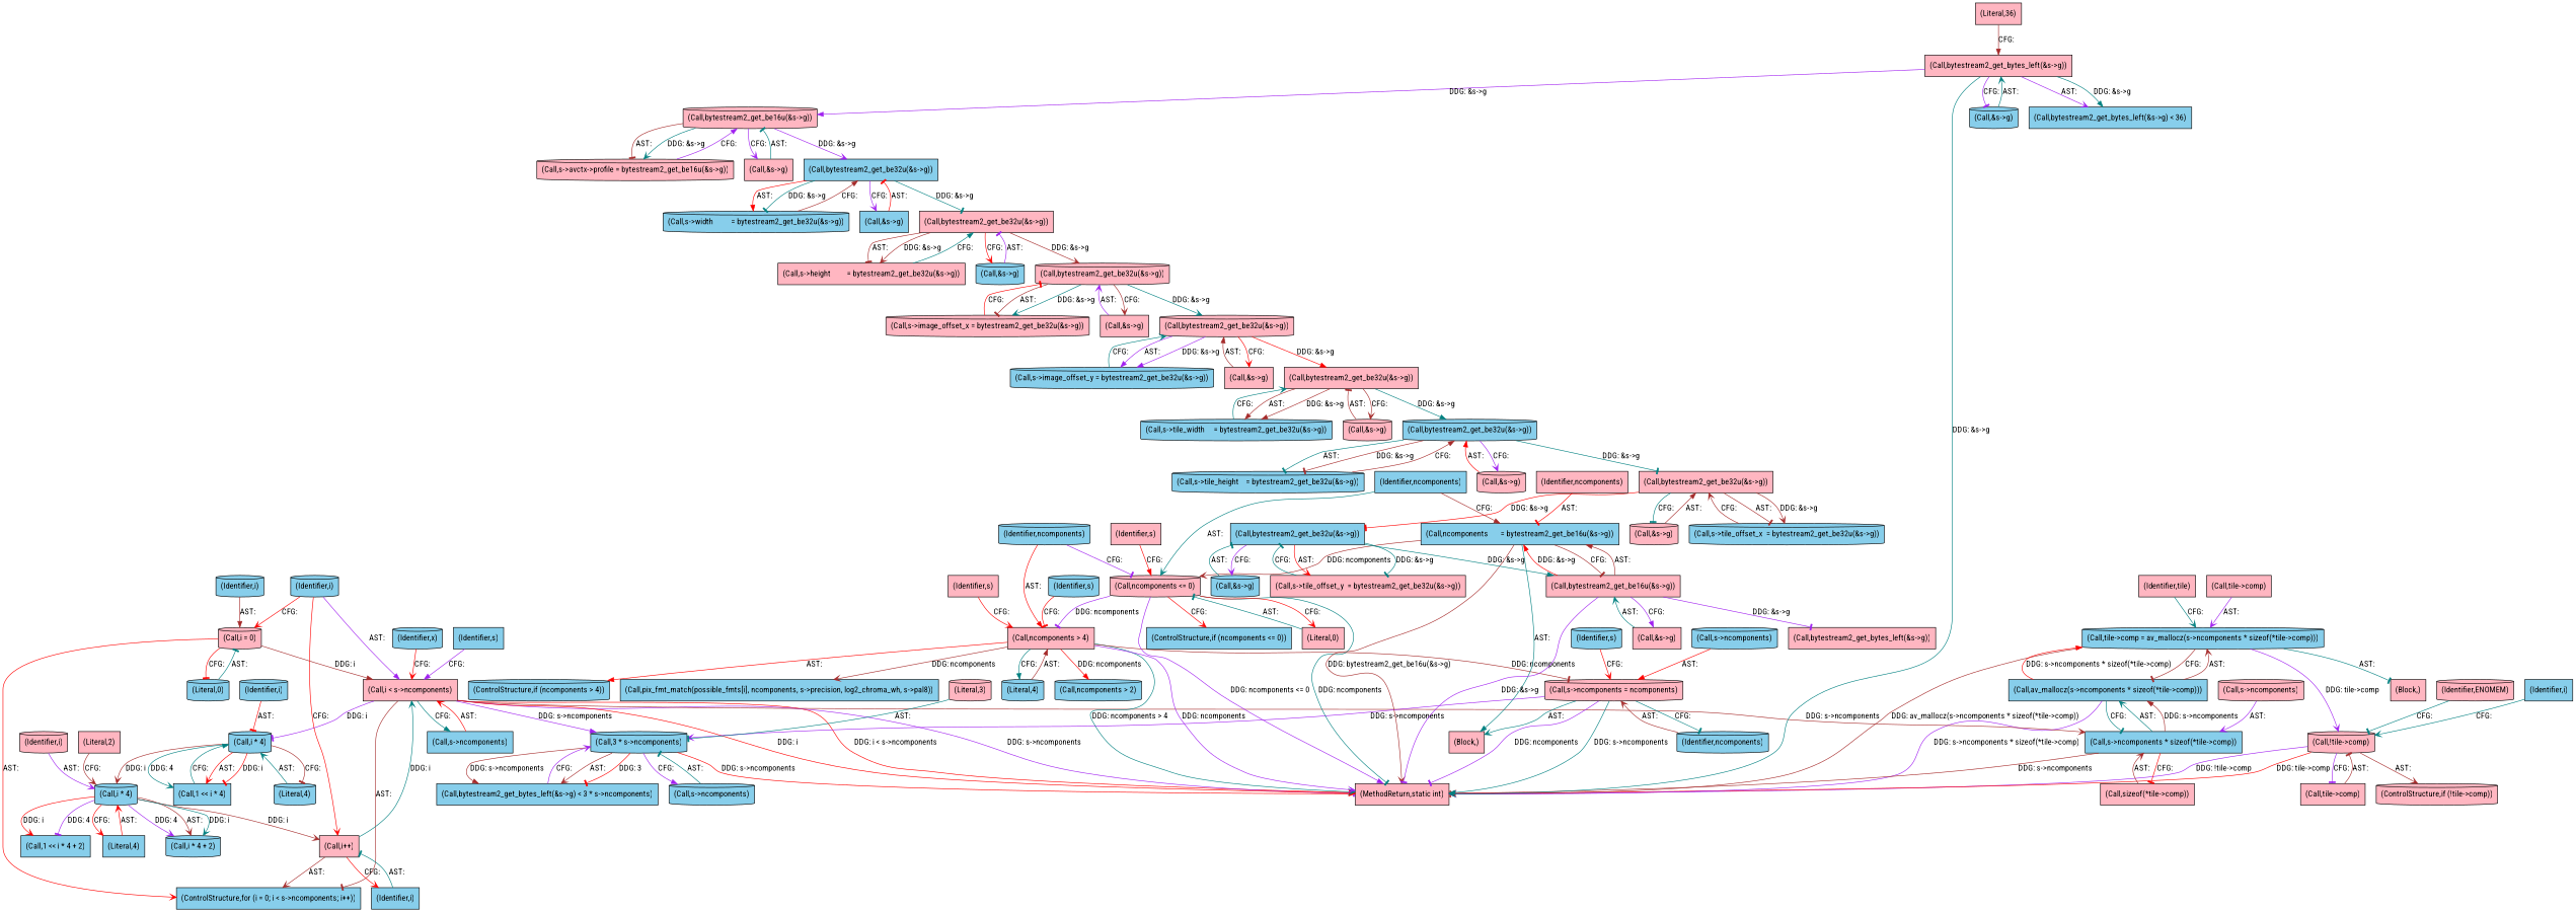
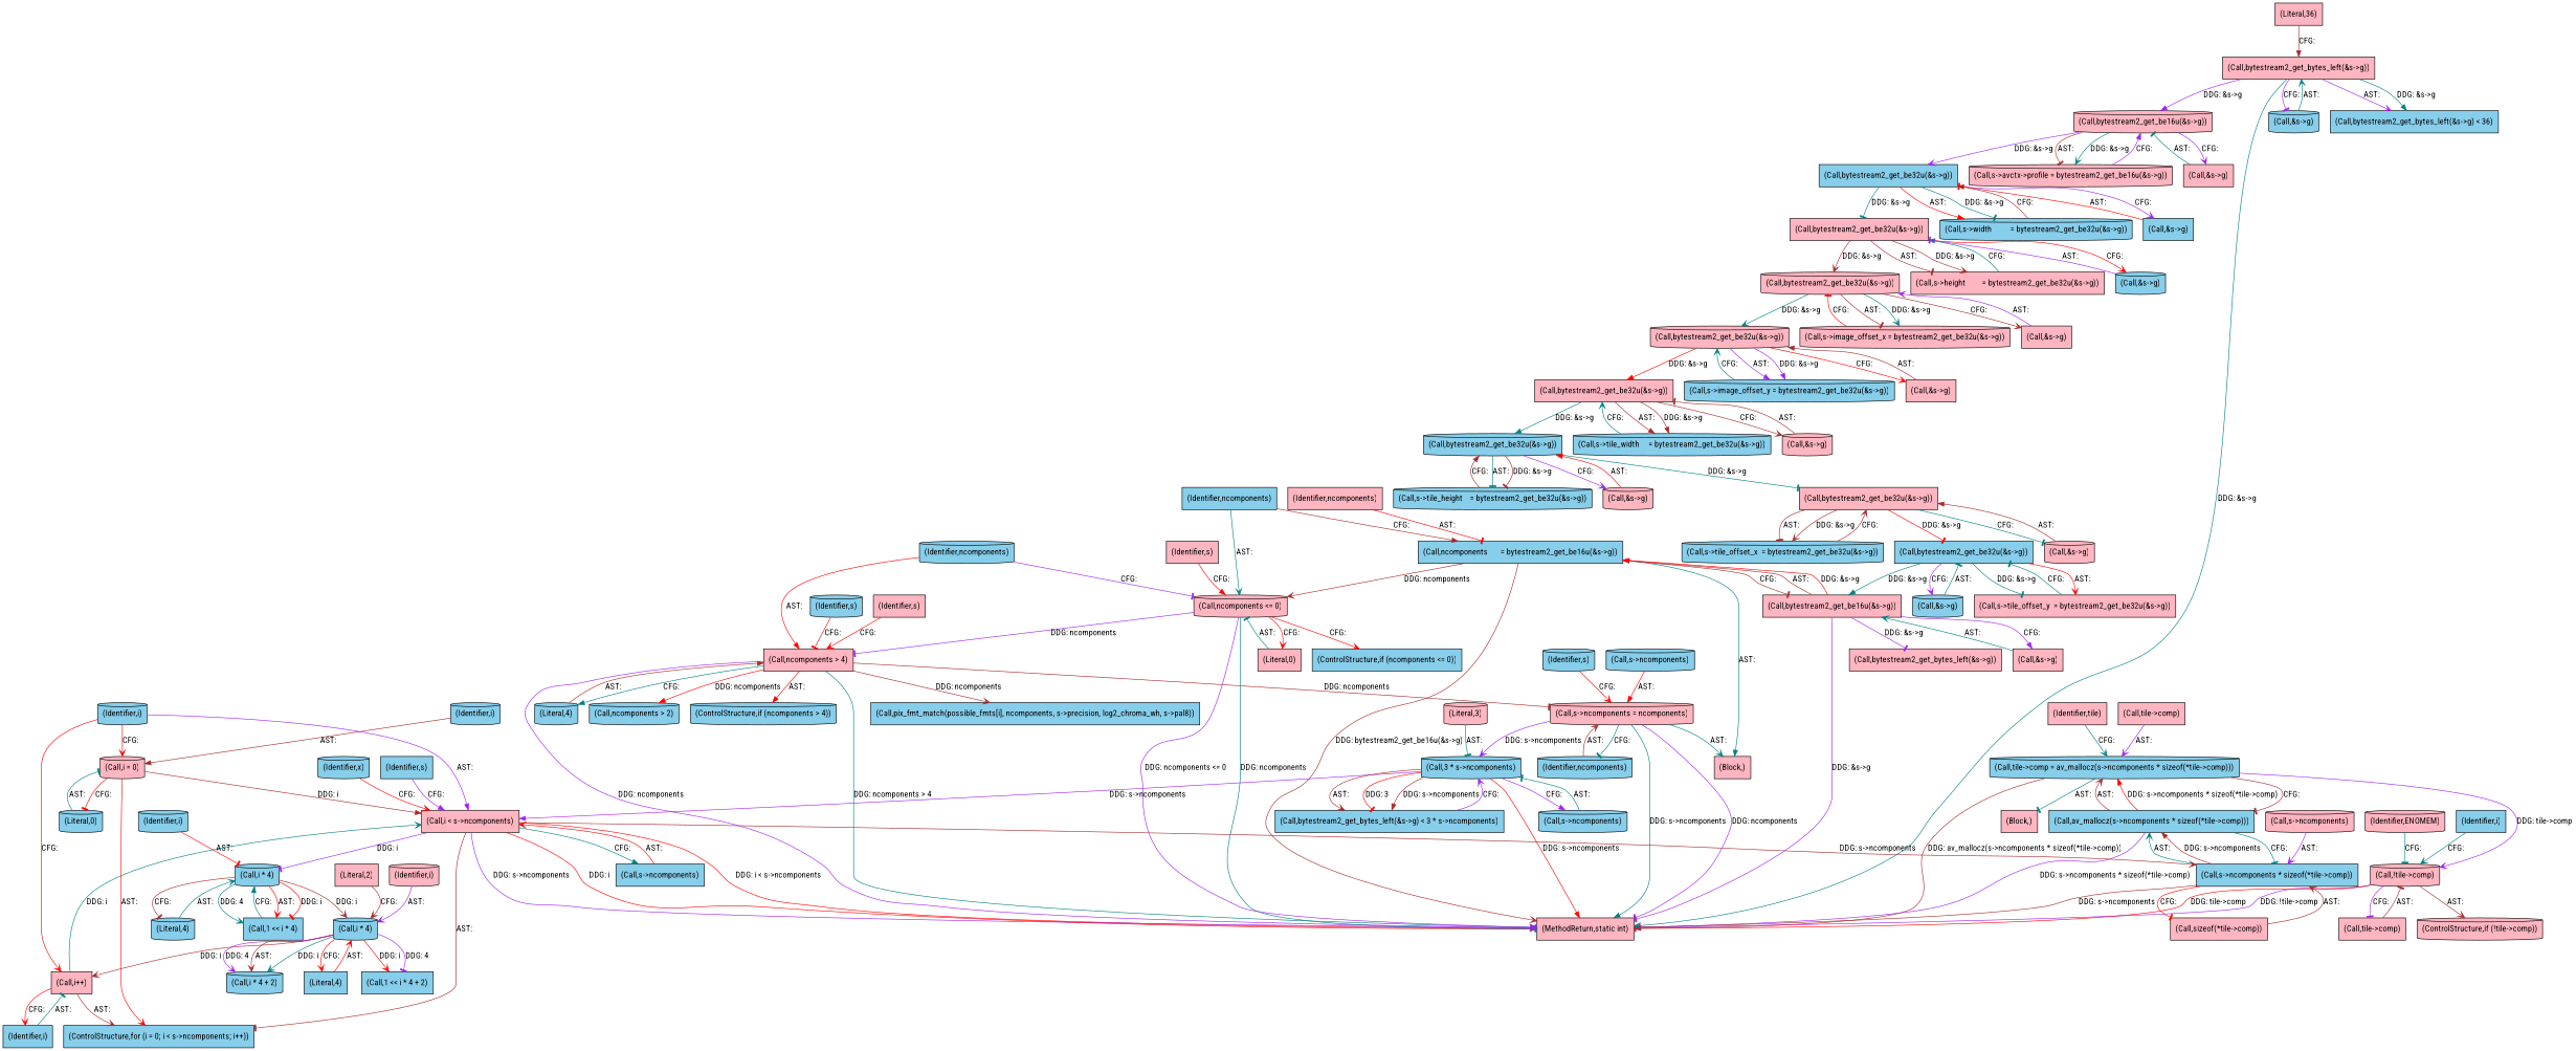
  digraph {
    fontname="Roboto Condensed"
    node [fillcolor=skyblue fontname="Roboto Condensed" shape=box style=filled]
    edge [arrowhead=vee color=brown fontname="Roboto Condensed"]
    n1 [fillcolor=lightpink label="(Call,!tile->comp)" shape=cylinder]
    n2 [fillcolor=lightpink label="(Call,tile->comp)"]
    n3 [fillcolor=lightpink label="(MethodReturn,static int)"]
    n4 [fillcolor=lightpink label="(ControlStructure,if (!tile->comp))" shape=cylinder]
    n5 [label="(Call,tile->comp = av_mallocz(s->ncomponents * sizeof(*tile->comp)))" shape=cylinder]
    n6 [label="(Call,av_mallocz(s->ncomponents * sizeof(*tile->comp)))"]
    n7 [fillcolor=lightpink label="(Block,)"]
    n8 [label="(Call,s->ncomponents * sizeof(*tile->comp))"]
    n9 [fillcolor=lightpink label="(Call,sizeof(*tile->comp))"]
    n10 [fillcolor=lightpink label="(Call,i < s->ncomponents)"]
    n11 [label="(Call,i * 4)" shape=cylinder]
    n12 [label="(Call,s->ncomponents)"]
    n13 [label="(ControlStructure,for (i = 0; i < s->ncomponents; i++))"]
    n14 [label="(Call,i * 4)" shape=cylinder]
    n15 [label="(Call,1 << i * 4)"]
    n16 [label="(Literal,4)" shape=cylinder]
    n17 [fillcolor=lightpink label="(Call,i++)"]
    n18 [label="(Identifier,i)"]
    n19 [label="(Call,i * 4 + 2)" shape=cylinder]
    n20 [label="(Call,1 << i * 4 + 2)"]
    n21 [label="(Literal,4)"]
    n22 [fillcolor=lightpink label="(Call,i = 0)" shape=cylinder]
    n23 [label="(Literal,0)" shape=cylinder]
    n24 [label="(Call,3 * s->ncomponents)" shape=cylinder]
    n25 [label="(Call,bytestream2_get_bytes_left(&s->g) < 3 * s->ncomponents)"]
    n26 [label="(Call,s->ncomponents)" shape=cylinder]
    n27 [fillcolor=lightpink label="(Call,s->ncomponents = ncomponents)" shape=cylinder]
    n28 [fillcolor=lightpink label="(Block,)"]
    n29 [label="(Identifier,ncomponents)" shape=cylinder]
    n30 [fillcolor=lightpink label="(Call,ncomponents > 4)"]
    n31 [label="(Call,pix_fmt_match(possible_fmts[i], ncomponents, s->precision, log2_chroma_wh, s->pal8))"]
    n32 [label="(Literal,4)" shape=cylinder]
    n33 [label="(Call,ncomponents > 2)" shape=cylinder]
    n34 [label="(ControlStructure,if (ncomponents > 4))" shape=cylinder]
    n35 [fillcolor=lightpink label="(Call,ncomponents <= 0)" shape=cylinder]
    n36 [fillcolor=lightpink label="(Literal,0)"]
    n37 [label="(ControlStructure,if (ncomponents <= 0))"]
    n38 [label="(Call,ncomponents       = bytestream2_get_be16u(&s->g))"]
    n39 [fillcolor=lightpink label="(Call,bytestream2_get_be16u(&s->g))"]
    n40 [fillcolor=lightpink label="(Call,bytestream2_get_bytes_left(&s->g))"]
    n41 [fillcolor=lightpink label="(Call,&s->g)"]
    n42 [label="(Call,bytestream2_get_be32u(&s->g))"]
    n43 [label="(Call,&s->g)" shape=cylinder]
    n44 [fillcolor=lightpink label="(Call,s->tile_offset_y  = bytestream2_get_be32u(&s->g))"]
    n45 [fillcolor=lightpink label="(Call,bytestream2_get_be32u(&s->g))"]
    n46 [label="(Call,s->tile_offset_x  = bytestream2_get_be32u(&s->g))" shape=cylinder]
    n47 [fillcolor=lightpink label="(Call,&s->g)" shape=cylinder]
    n48 [label="(Call,bytestream2_get_be32u(&s->g))" shape=cylinder]
    n49 [fillcolor=lightpink label="(Call,&s->g)" shape=cylinder]
    n50 [label="(Call,s->tile_height    = bytestream2_get_be32u(&s->g))" shape=cylinder]
    n51 [fillcolor=lightpink label="(Call,bytestream2_get_be32u(&s->g))"]
    n52 [fillcolor=lightpink label="(Call,&s->g)" shape=cylinder]
    n53 [label="(Call,s->tile_width     = bytestream2_get_be32u(&s->g))" shape=cylinder]
    n54 [fillcolor=lightpink label="(Call,bytestream2_get_be32u(&s->g))" shape=cylinder]
    n55 [fillcolor=lightpink label="(Call,&s->g)"]
    n56 [label="(Call,s->image_offset_y = bytestream2_get_be32u(&s->g))" shape=cylinder]
    n57 [fillcolor=lightpink label="(Call,bytestream2_get_be32u(&s->g))" shape=cylinder]
    n58 [fillcolor=lightpink label="(Call,&s->g)"]
    n59 [fillcolor=lightpink label="(Call,s->image_offset_x = bytestream2_get_be32u(&s->g))" shape=cylinder]
    n60 [fillcolor=lightpink label="(Call,bytestream2_get_be32u(&s->g))"]
    n61 [fillcolor=lightpink label="(Call,s->height         = bytestream2_get_be32u(&s->g))"]
    n62 [label="(Call,&s->g)" shape=cylinder]
    n63 [label="(Call,bytestream2_get_be32u(&s->g))"]
    n64 [label="(Call,s->width          = bytestream2_get_be32u(&s->g))" shape=cylinder]
    n65 [label="(Call,&s->g)"]
    n66 [fillcolor=lightpink label="(Call,bytestream2_get_be16u(&s->g))" shape=cylinder]
    n67 [fillcolor=lightpink label="(Call,s->avctx->profile = bytestream2_get_be16u(&s->g))" shape=cylinder]
    n68 [fillcolor=lightpink label="(Call,&s->g)"]
    n69 [fillcolor=lightpink label="(Call,bytestream2_get_bytes_left(&s->g))"]
    n70 [label="(Call,&s->g)" shape=cylinder]
    n71 [label="(Call,bytestream2_get_bytes_left(&s->g) < 36)"]
    n72 [label="(Identifier,i)" shape=cylinder]
    n73 [label="(Identifier,i)" shape=cylinder]
    n74 [label="(Identifier,s)"]
    n75 [fillcolor=lightpink label="(Literal,36)"]
    n76 [label="(Identifier,i)" shape=cylinder]
    n77 [fillcolor=lightpink label="(Identifier,s)"]
    n78 [fillcolor=lightpink label="(Literal,2)"]
    n79 [label="(Identifier,ncomponents)"]
    n80 [fillcolor=lightpink label="(Identifier,i)" shape=cylinder]
    n81 [fillcolor=lightpink label="(Call,s->ncomponents)" shape=cylinder]
    n82 [fillcolor=lightpink label="(Identifier,tile)"]
    n83 [fillcolor=lightpink label="(Literal,3)" shape=cylinder]
    n84 [label="(Identifier,x)" shape=cylinder]
    n85 [fillcolor=lightpink label="(Identifier,s)"]
    n86 [fillcolor=lightpink label="(Identifier,ENOMEM)" shape=cylinder]
    n87 [label="(Identifier,ncomponents)" shape=cylinder]
    n88 [fillcolor=lightpink label="(Identifier,ncomponents)"]
    n89 [fillcolor=lightpink label="(Call,tile->comp)"]
    n90 [label="(Identifier,s)" shape=cylinder]
    n91 [label="(Identifier,s)" shape=cylinder]
    n92 [label="(Identifier,i)"]
    n93 [label="(Call,s->ncomponents)" shape=cylinder]
    n1 -> n2 [arrowhead=tee color=purple label="CFG: "]
    n1 -> n3 [arrowhead=normal color=purple label="DDG: !tile->comp"]
    n1 -> n3 [arrowhead=normal color=red label="DDG: tile->comp"]
    n1 -> n4 [label="AST: "]
    n2 -> n1 [arrowhead=tee label="AST: "]
    n5 -> n1 [color=purple label="DDG: tile->comp"]
    n5 -> n3 [arrowhead=tee label="DDG: av_mallocz(s->ncomponents * sizeof(*tile->comp))"]
    n5 -> n6 [arrowhead=tee label="CFG: "]
    n5 -> n7 [arrowhead=tee color=teal label="AST: "]
    n6 -> n3 [color=purple label="DDG: s->ncomponents * sizeof(*tile->comp)"]
    n6 -> n5 [label="AST: "]
    n6 -> n5 [arrowhead=normal color=red label="DDG: s->ncomponents * sizeof(*tile->comp)"]
    n6 -> n8 [arrowhead=tee color=teal label="CFG: "]
    n8 -> n3 [label="DDG: s->ncomponents"]
    n8 -> n6 [color=teal label="AST: "]
    n8 -> n6 [arrowhead=normal label="DDG: s->ncomponents"]
    n8 -> n9 [arrowhead=tee color=red label="CFG: "]
    n9 -> n8 [label="AST: "]
    n10 -> n3 [color=red label="DDG: i < s->ncomponents"]
    n10 -> n3 [arrowhead=tee color=purple label="DDG: s->ncomponents"]
    n10 -> n3 [arrowhead=normal color=red label="DDG: i"]
    n10 -> n8 [label="DDG: s->ncomponents"]
    n10 -> n11 [arrowhead=tee color=purple label="DDG: i"]
    n10 -> n12 [arrowhead=normal color=teal label="CFG: "]
    n10 -> n13 [arrowhead=tee label="AST: "]
    n11 -> n14 [label="DDG: i"]
    n11 -> n15 [color=red label="AST: "]
    n11 -> n15 [arrowhead=tee color=red label="DDG: i"]
    n11 -> n15 [color=teal label="DDG: 4"]
    n11 -> n16 [arrowhead=tee label="CFG: "]
    n12 -> n10 [color=red label="AST: "]
    n14 -> n17 [label="DDG: i"]
    n14 -> n19 [label="AST: "]
    n14 -> n19 [color=teal label="DDG: i"]
    n14 -> n19 [color=purple label="DDG: 4"]
    n14 -> n20 [color=red label="DDG: i"]
    n14 -> n20 [arrowhead=tee color=purple label="DDG: 4"]
    n14 -> n21 [color=red label="CFG: "]
    n15 -> n11 [arrowhead=normal color=teal label="CFG: "]
    n16 -> n11 [color=teal label="AST: "]
    n17 -> n10 [color=teal label="DDG: i"]
    n17 -> n13 [label="AST: "]
    n17 -> n18 [color=red label="CFG: "]
    n18 -> n17 [arrowhead=tee color=teal label="AST: "]
    n21 -> n14 [color=red label="AST: "]
    n22 -> n10 [arrowhead=normal label="DDG: i"]
    n22 -> n13 [color=red label="AST: "]
    n22 -> n23 [arrowhead=tee color=red label="CFG: "]
    n23 -> n22 [arrowhead=tee color=teal label="AST: "]
    n24 -> n3 [arrowhead=normal color=red label="DDG: s->ncomponents"]
-   n10 -> n24 [arrowhead=normal color=purple label="DDG: s->ncomponents"]
+   n24 -> n10 [arrowhead=normal color=purple label="DDG: s->ncomponents"]
    n24 -> n25 [label="AST: "]
    n24 -> n25 [arrowhead=tee color=red label="DDG: 3"]
    n24 -> n25 [arrowhead=normal label="DDG: s->ncomponents"]
    n24 -> n26 [arrowhead=normal color=purple label="CFG: "]
    n25 -> n24 [color=purple label="CFG: "]
    n26 -> n24 [arrowhead=tee color=teal label="AST: "]
    n27 -> n3 [arrowhead=tee color=purple label="DDG: ncomponents"]
    n27 -> n3 [arrowhead=normal color=teal label="DDG: s->ncomponents"]
    n27 -> n24 [color=purple label="DDG: s->ncomponents"]
    n27 -> n28 [color=teal label="AST: "]
    n27 -> n29 [arrowhead=tee color=teal label="CFG: "]
    n29 -> n27 [label="AST: "]
    n30 -> n3 [color=teal label="DDG: ncomponents > 4"]
    n30 -> n3 [color=purple label="DDG: ncomponents"]
    n30 -> n27 [arrowhead=tee label="DDG: ncomponents"]
    n30 -> n31 [label="DDG: ncomponents"]
    n30 -> n32 [arrowhead=normal color=teal label="CFG: "]
    n30 -> n33 [arrowhead=normal color=red label="DDG: ncomponents"]
    n30 -> n34 [arrowhead=normal color=red label="AST: "]
    n32 -> n30 [arrowhead=normal label="AST: "]
    n35 -> n3 [arrowhead=tee color=teal label="DDG: ncomponents"]
    n35 -> n3 [arrowhead=normal color=purple label="DDG: ncomponents <= 0"]
    n35 -> n30 [arrowhead=tee color=purple label="DDG: ncomponents"]
    n35 -> n36 [color=red label="CFG: "]
    n35 -> n37 [color=red label="CFG: "]
    n36 -> n35 [arrowhead=tee color=teal label="AST: "]
    n38 -> n3 [label="DDG: bytestream2_get_be16u(&s->g)"]
    n38 -> n28 [arrowhead=normal color=teal label="AST: "]
    n38 -> n35 [label="DDG: ncomponents"]
    n38 -> n39 [arrowhead=tee label="CFG: "]
    n39 -> n3 [arrowhead=tee color=purple label="DDG: &s->g"]
    n39 -> n38 [arrowhead=normal label="AST: "]
    n39 -> n38 [arrowhead=normal color=red label="DDG: &s->g"]
    n39 -> n40 [arrowhead=tee color=purple label="DDG: &s->g"]
    n39 -> n41 [arrowhead=normal color=purple label="CFG: "]
    n41 -> n39 [color=teal label="AST: "]
    n42 -> n39 [arrowhead=normal color=teal label="DDG: &s->g"]
    n42 -> n43 [color=purple label="CFG: "]
    n42 -> n44 [color=red label="AST: "]
    n42 -> n44 [arrowhead=tee color=teal label="DDG: &s->g"]
    n43 -> n42 [arrowhead=tee color=teal label="AST: "]
    n44 -> n42 [arrowhead=tee color=teal label="CFG: "]
    n45 -> n42 [arrowhead=tee color=red label="DDG: &s->g"]
    n45 -> n46 [arrowhead=tee label="AST: "]
    n45 -> n46 [label="DDG: &s->g"]
    n45 -> n47 [arrowhead=tee color=teal label="CFG: "]
    n46 -> n45 [label="CFG: "]
    n47 -> n45 [arrowhead=normal label="AST: "]
    n48 -> n45 [arrowhead=tee color=teal label="DDG: &s->g"]
    n48 -> n49 [color=purple label="CFG: "]
    n48 -> n50 [arrowhead=tee color=teal label="AST: "]
    n48 -> n50 [arrowhead=tee label="DDG: &s->g"]
    n49 -> n48 [arrowhead=normal color=red label="AST: "]
    n50 -> n48 [arrowhead=normal label="CFG: "]
    n51 -> n48 [arrowhead=normal color=teal label="DDG: &s->g"]
    n51 -> n52 [label="CFG: "]
    n51 -> n53 [arrowhead=normal label="AST: "]
    n51 -> n53 [arrowhead=normal label="DDG: &s->g"]
    n52 -> n51 [arrowhead=tee label="AST: "]
    n53 -> n51 [color=teal label="CFG: "]
    n54 -> n51 [arrowhead=normal color=red label="DDG: &s->g"]
    n54 -> n55 [color=red label="CFG: "]
    n54 -> n56 [arrowhead=normal color=purple label="AST: "]
    n54 -> n56 [arrowhead=normal color=purple label="DDG: &s->g"]
    n55 -> n54 [arrowhead=normal label="AST: "]
    n56 -> n54 [color=teal label="CFG: "]
    n57 -> n54 [color=teal label="DDG: &s->g"]
    n57 -> n58 [label="CFG: "]
    n57 -> n59 [arrowhead=tee label="AST: "]
    n57 -> n59 [color=teal label="DDG: &s->g"]
    n58 -> n57 [color=purple label="AST: "]
    n59 -> n57 [arrowhead=tee color=red label="CFG: "]
    n60 -> n57 [label="DDG: &s->g"]
    n60 -> n61 [arrowhead=tee label="AST: "]
    n60 -> n61 [label="DDG: &s->g"]
    n60 -> n62 [color=red label="CFG: "]
    n61 -> n60 [arrowhead=normal color=teal label="CFG: "]
    n62 -> n60 [arrowhead=tee color=purple label="AST: "]
    n63 -> n60 [arrowhead=tee color=teal label="DDG: &s->g"]
    n63 -> n64 [arrowhead=normal color=red label="AST: "]
    n63 -> n64 [arrowhead=tee color=teal label="DDG: &s->g"]
    n63 -> n65 [color=purple label="CFG: "]
    n64 -> n63 [arrowhead=normal label="CFG: "]
    n65 -> n63 [arrowhead=tee color=red label="AST: "]
    n66 -> n63 [color=purple label="DDG: &s->g"]
    n66 -> n67 [arrowhead=tee label="AST: "]
    n66 -> n67 [color=teal label="DDG: &s->g"]
    n66 -> n68 [color=purple label="CFG: "]
    n67 -> n66 [arrowhead=normal color=purple label="CFG: "]
    n68 -> n66 [arrowhead=tee color=teal label="AST: "]
    n69 -> n3 [color=teal label="DDG: &s->g"]
    n69 -> n66 [arrowhead=normal color=purple label="DDG: &s->g"]
    n69 -> n70 [arrowhead=tee color=purple label="CFG: "]
    n69 -> n71 [color=purple label="AST: "]
    n69 -> n71 [arrowhead=normal color=teal label="DDG: &s->g"]
    n70 -> n69 [color=teal label="AST: "]
    n72 -> n22 [arrowhead=normal label="AST: "]
    n73 -> n11 [arrowhead=tee color=red label="AST: "]
    n74 -> n10 [arrowhead=normal color=purple label="CFG: "]
    n75 -> n69 [arrowhead=normal label="CFG: "]
    n76 -> n10 [arrowhead=normal color=purple label="AST: "]
    n76 -> n17 [color=red label="CFG: "]
    n76 -> n22 [color=red label="CFG: "]
    n77 -> n35 [arrowhead=normal color=red label="CFG: "]
    n78 -> n14 [label="CFG: "]
    n79 -> n35 [color=teal label="AST: "]
    n79 -> n38 [arrowhead=normal label="CFG: "]
    n80 -> n14 [color=purple label="AST: "]
    n81 -> n8 [color=purple label="AST: "]
    n82 -> n5 [color=teal label="CFG: "]
    n83 -> n24 [arrowhead=tee color=teal label="AST: "]
    n84 -> n10 [color=red label="CFG: "]
    n85 -> n30 [color=red label="CFG: "]
    n86 -> n1 [arrowhead=tee color=teal label="CFG: "]
    n87 -> n30 [arrowhead=normal color=red label="AST: "]
    n87 -> n35 [arrowhead=tee color=purple label="CFG: "]
    n88 -> n38 [arrowhead=tee color=red label="AST: "]
    n89 -> n5 [color=purple label="AST: "]
    n90 -> n30 [arrowhead=tee color=red label="CFG: "]
    n91 -> n27 [color=red label="CFG: "]
    n92 -> n1 [color=teal label="CFG: "]
    n93 -> n27 [arrowhead=normal color=red label="AST: "]
  }
